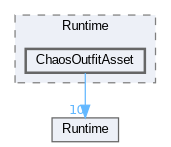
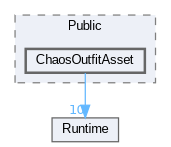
  digraph {
    compound=true
    fontname="Liberation Sans"
    node [color=gray40 fillcolor="#edf0f7" fontname="Liberation Sans" fontsize=10 shape=box]
    n1 [height=0.2 label=ChaosOutfitAsset style="filled,bold" width=0.4]
    n2 [height=0.2 label=Runtime style=filled width=0.4]
    subgraph cluster_1 {
      bgcolor="#edf0f7"
      fontsize=10
-     label=Runtime
+     label=Public
      pencolor=grey50
      style="filled,dashed"
      n1
    }
    n1 -> n2 [color=steelblue1 fontcolor=steelblue1 fontname="Liberation Sans" fontsize=10 headlabel=10 labeldistance=1.5 labelfontname=Helvetica labelfontsize=10]
  }
